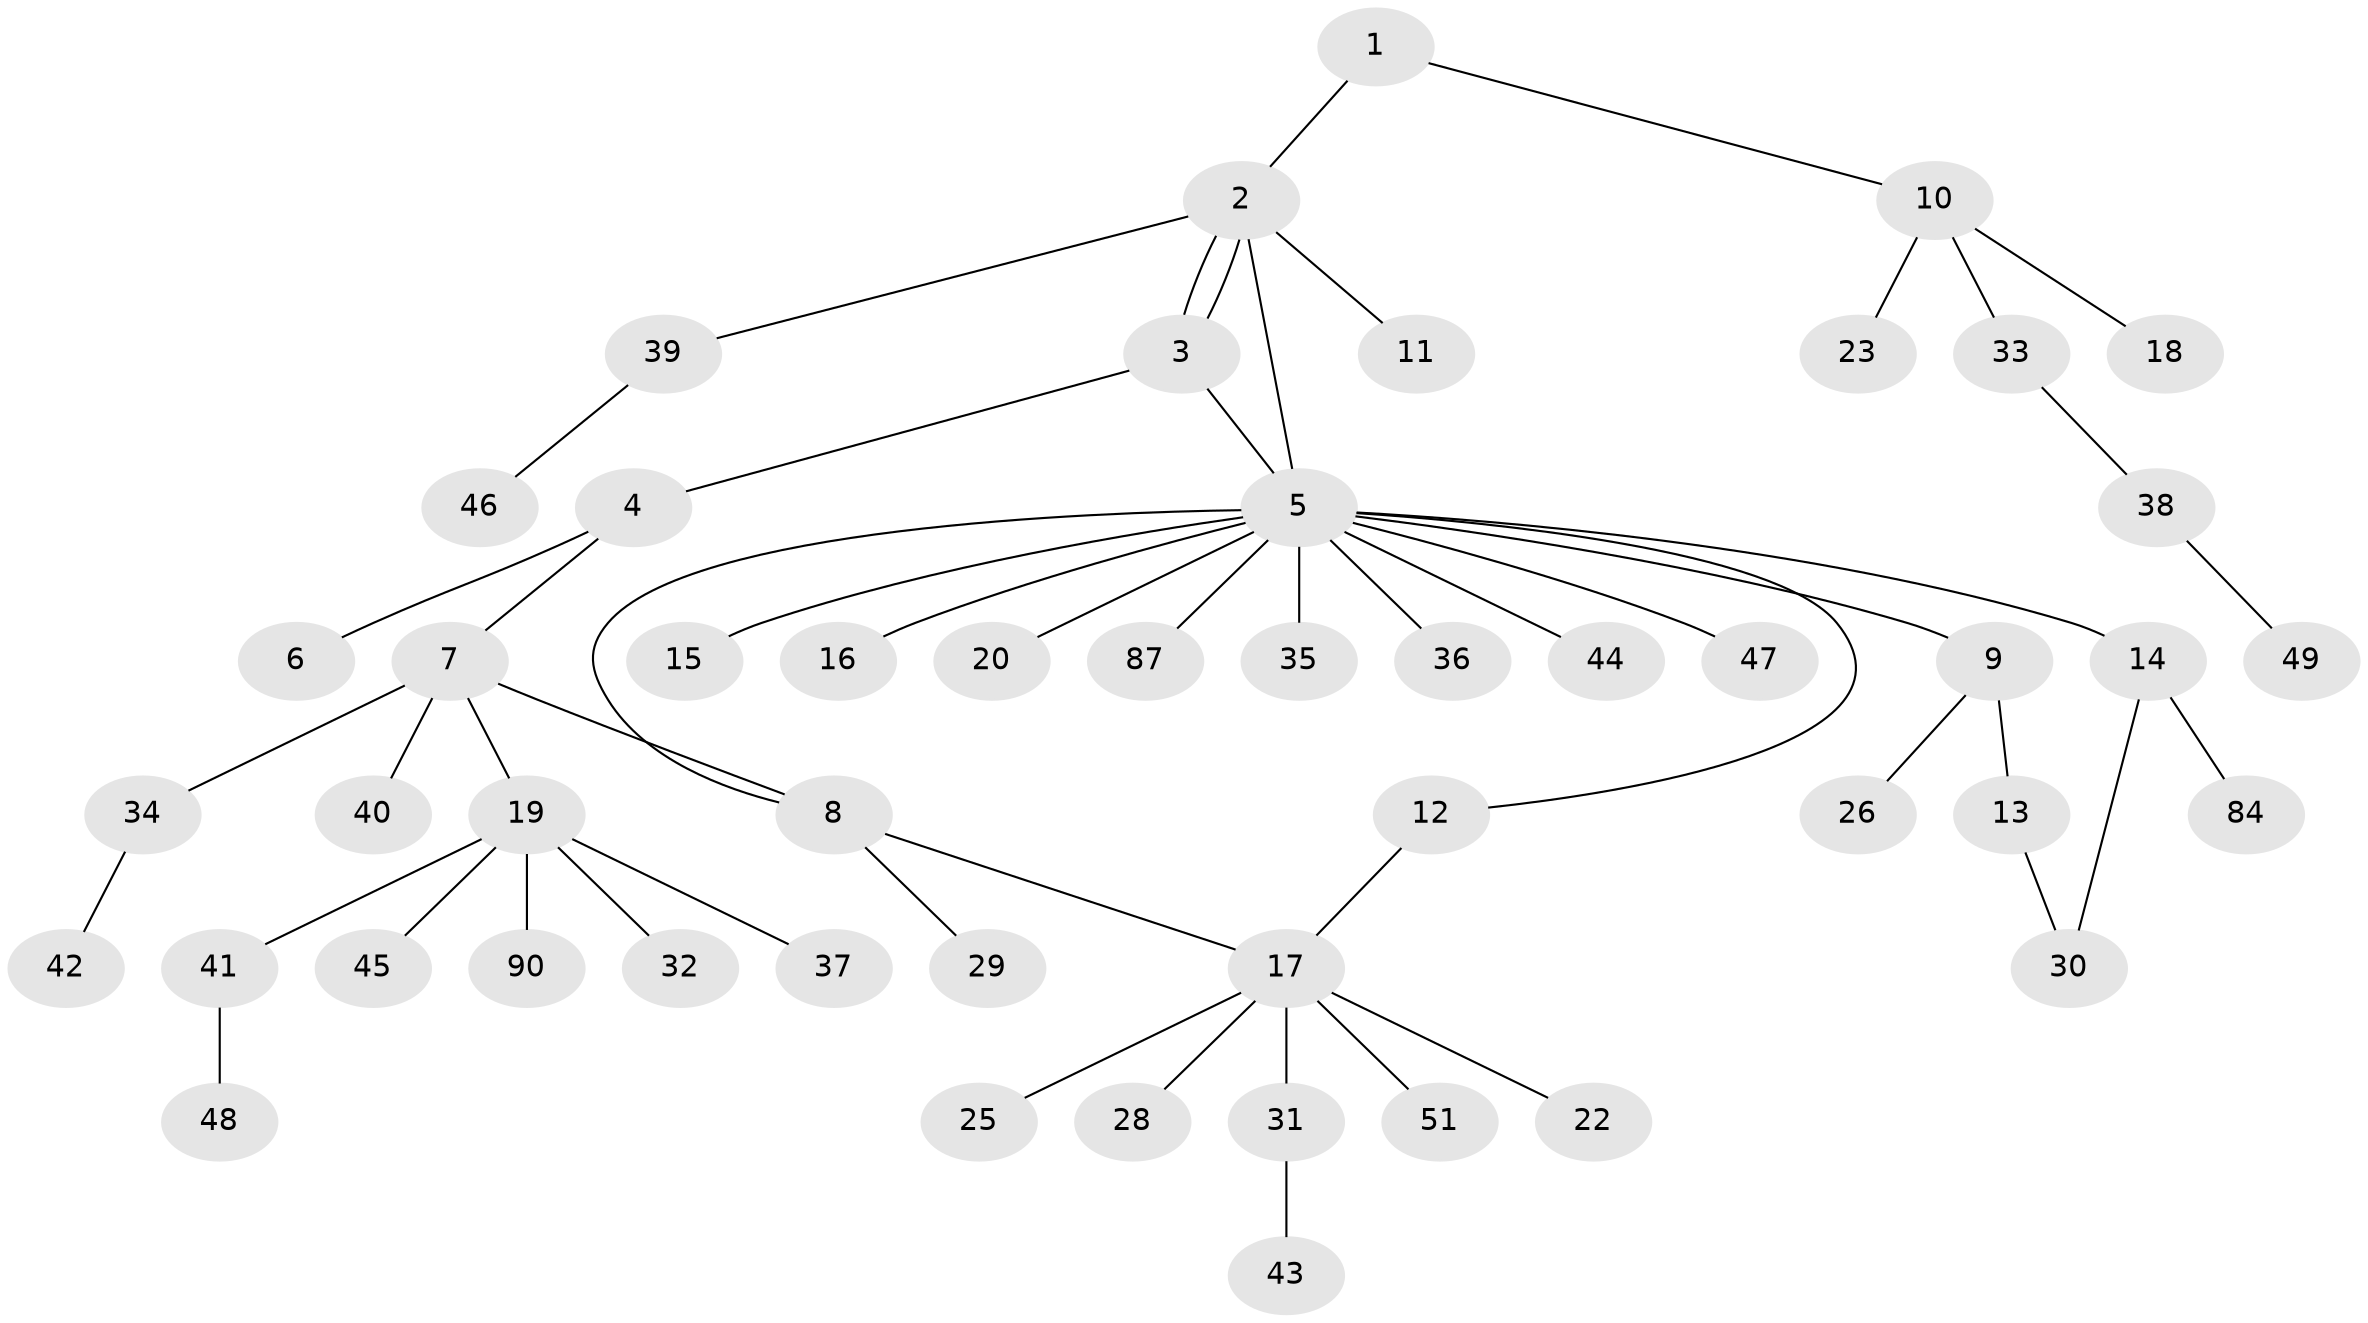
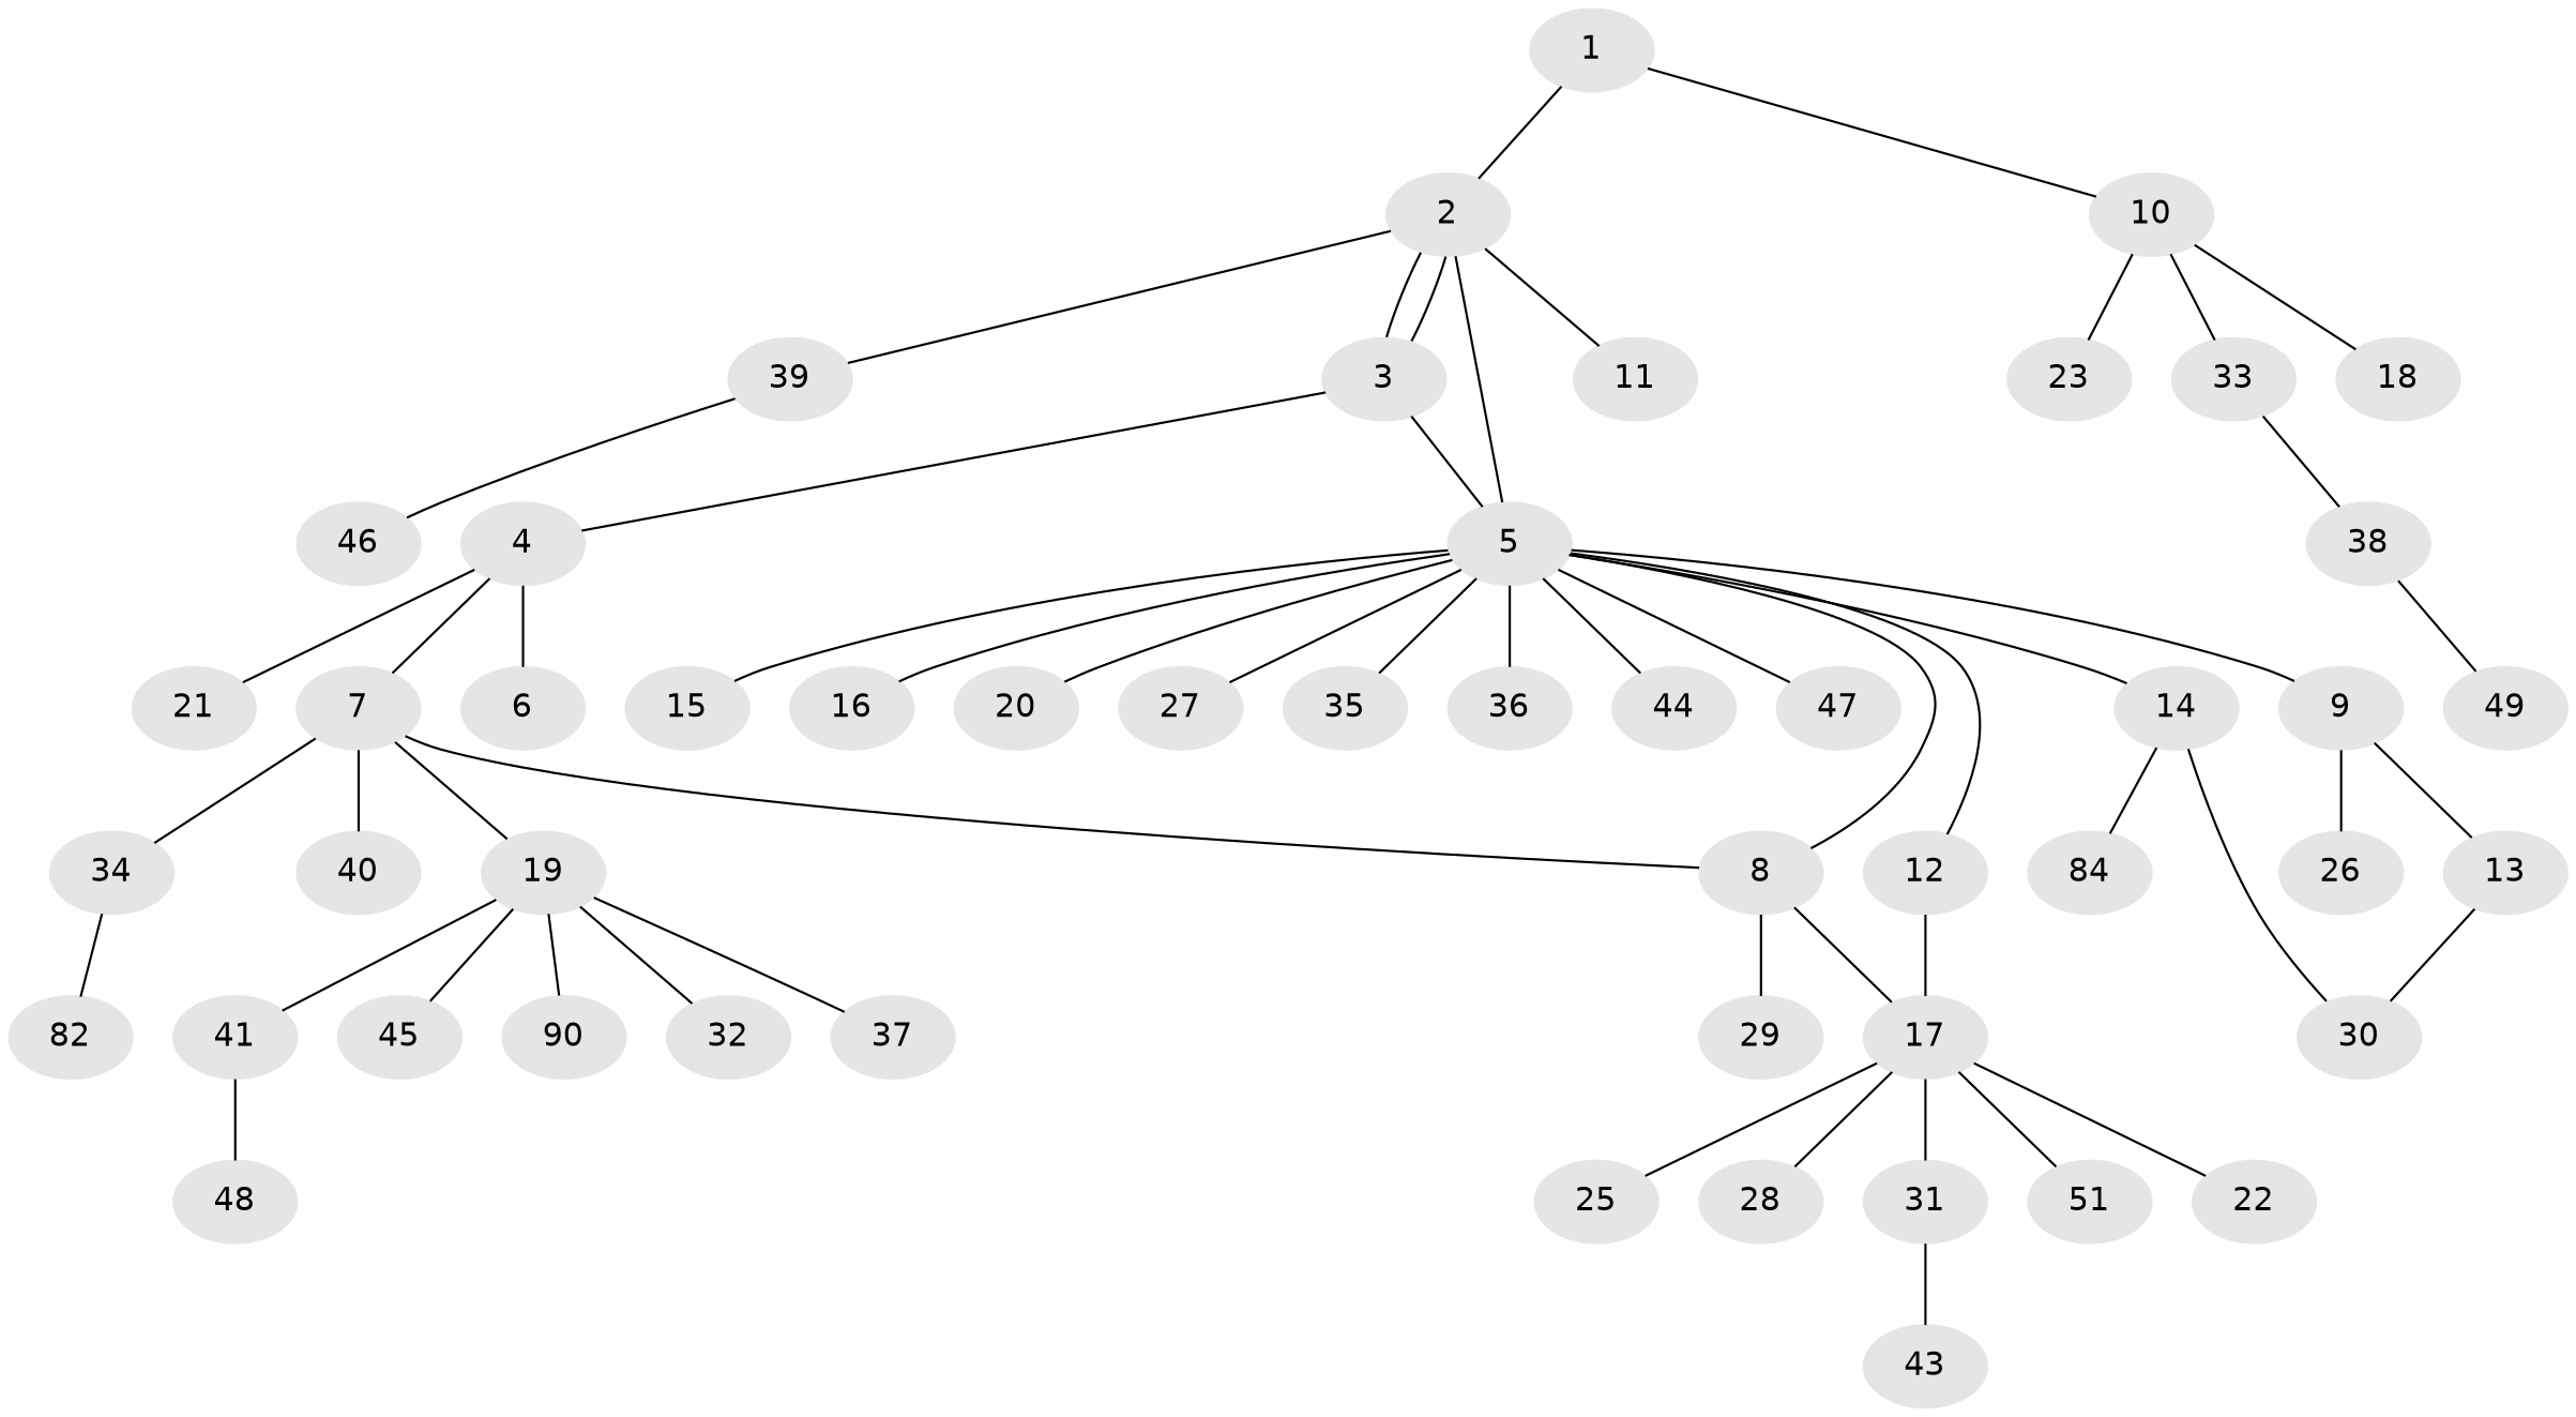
  graph {
    fontname="DejaVu Sans"
    node [color=gray90 fontname="DejaVu Sans" style=filled]
    edge [fontname="DejaVu Sans"]
    1
    2
    10
    3
    5
    11
    39
    18
    23
    33
    4
    8
    9
    12
    14
    15
    16
    20
-   27 [label=87]
+   27
    35
    36
    44
    47
    46
    6
    7
+   21
    19
    34
    40
    17
    29
    13
    26
    30
    n36 [label=84]
    32
    37
    41
    45
    n41 [label=90]
-   42
+   42 [label=82]
    22
    25
    28
    31
    51
    38
    43
    48
    49
    1 -- 2
    1 -- 10
    2 -- 3
    2 -- 3
    2 -- 5
    2 -- 11
    2 -- 39
    10 -- 18
    10 -- 23
    10 -- 33
    3 -- 5
    3 -- 4
    5 -- 8
    5 -- 9
    5 -- 12
    5 -- 14
    5 -- 15
    5 -- 16
    5 -- 20
    5 -- 27
    5 -- 35
    5 -- 36
    5 -- 44
    5 -- 47
    39 -- 46
    33 -- 38
    4 -- 6
    4 -- 7
+   4 -- 21
    8 -- 17
    8 -- 29
    9 -- 13
    9 -- 26
    12 -- 17
    14 -- 30
    14 -- n36
    7 -- 8
    7 -- 19
    7 -- 34
    7 -- 40
    19 -- 32
    19 -- 37
    19 -- 41
    19 -- 45
    19 -- n41
    34 -- 42
    17 -- 22
    17 -- 25
    17 -- 28
    17 -- 31
    17 -- 51
    13 -- 30
    41 -- 48
    31 -- 43
    38 -- 49
  }
